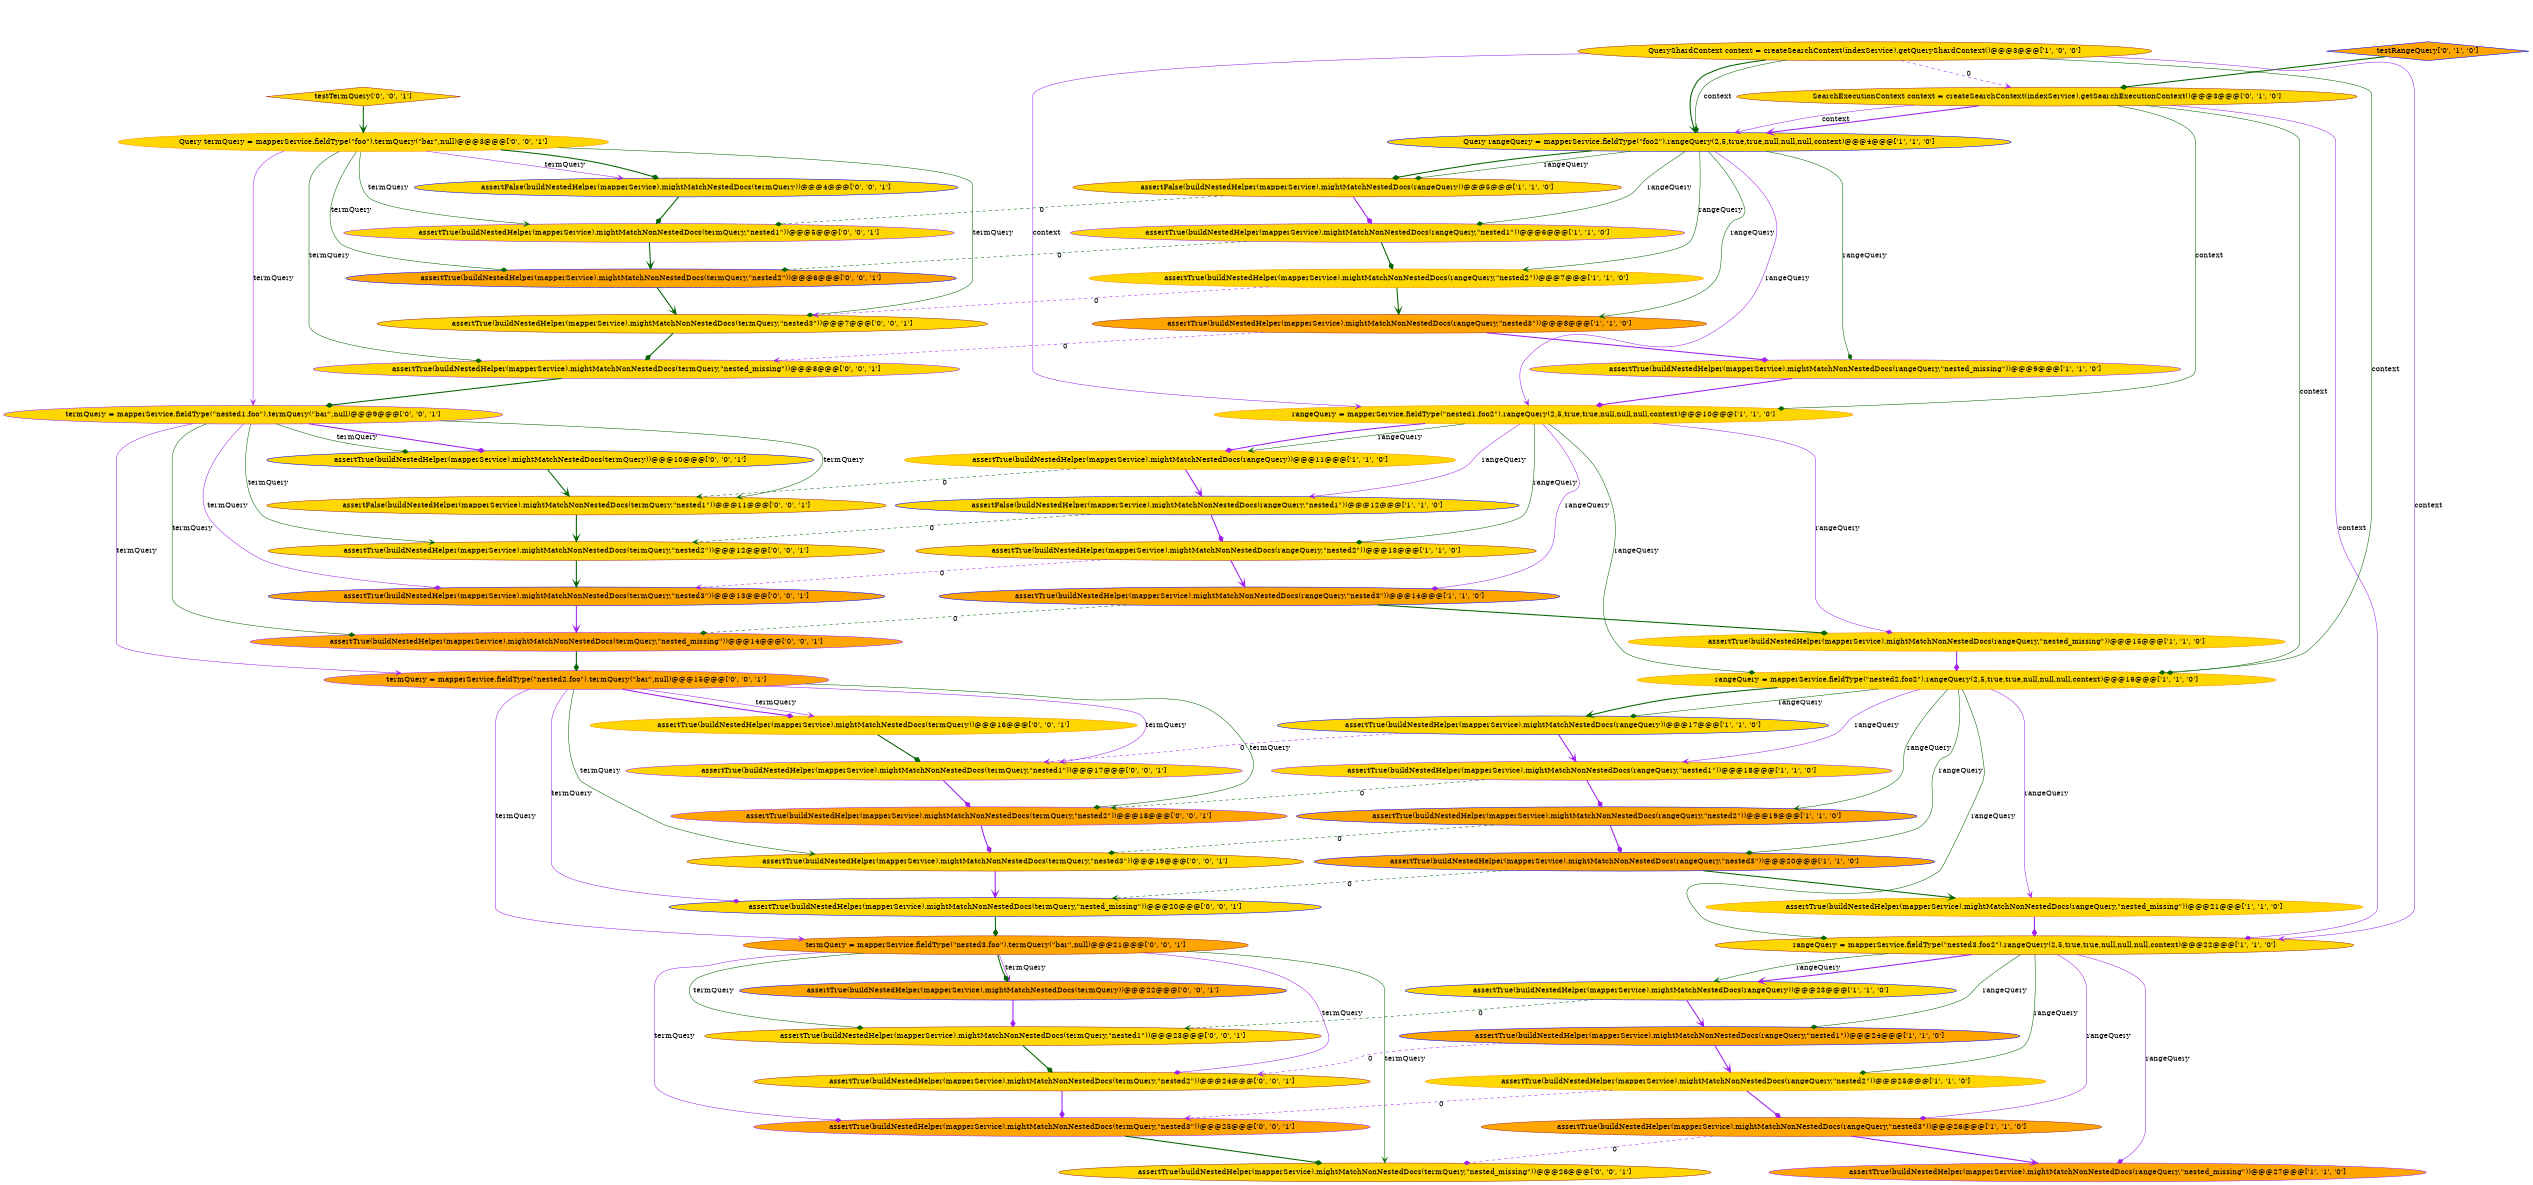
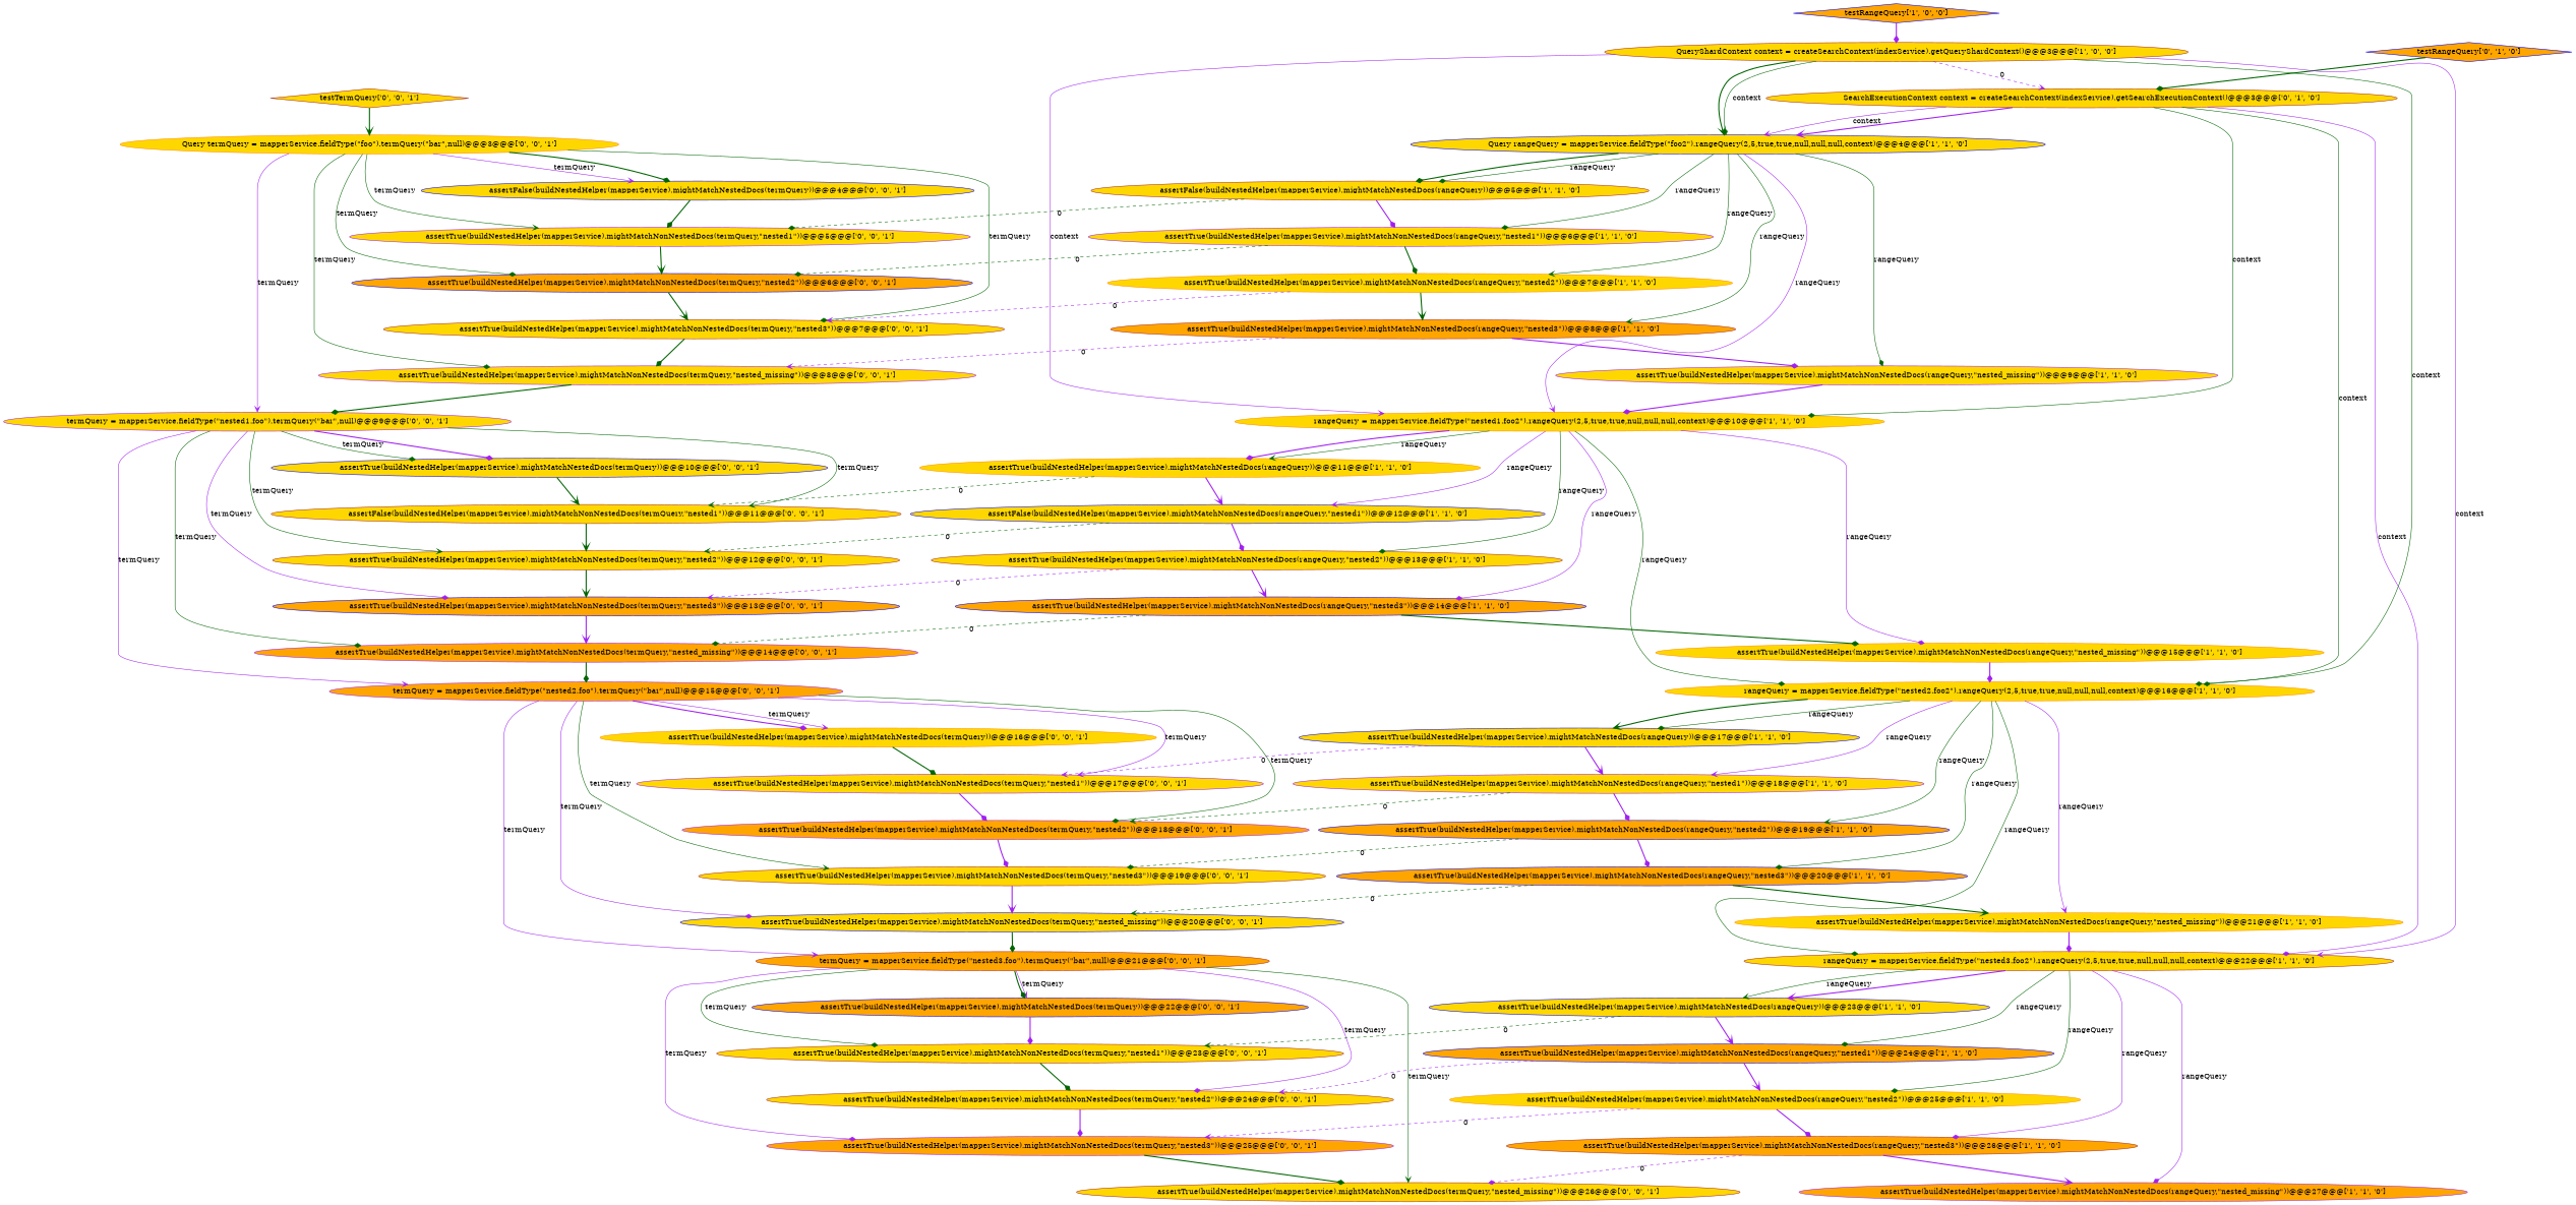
  digraph {
    node [fillcolor=gold shape=ellipse style=filled color=blue]
    edge [style=solid color=darkgreen arrowhead=diamond]
    n1 [label="assertTrue(buildNestedHelper(mapperService).mightMatchNestedDocs(termQuery))@@@16@@@['0', '0', '1']" color=darkorange]
    n2 [label="assertTrue(buildNestedHelper(mapperService).mightMatchNonNestedDocs(termQuery,\"nested1\"))@@@17@@@['0', '0', '1']" color=purple]
    n3 [fillcolor=orange label="assertTrue(buildNestedHelper(mapperService).mightMatchNonNestedDocs(rangeQuery,\"nested_missing\"))@@@27@@@['1', '1', '0']" color=purple]
    n4 [label="assertTrue(buildNestedHelper(mapperService).mightMatchNonNestedDocs(termQuery,\"nested1\"))@@@5@@@['0', '0', '1']" color=purple]
    n5 [fillcolor=orange label="assertTrue(buildNestedHelper(mapperService).mightMatchNonNestedDocs(termQuery,\"nested2\"))@@@6@@@['0', '0', '1']"]
    n6 [fillcolor=orange label="termQuery = mapperService.fieldType(\"nested2.foo\").termQuery(\"bar\",null)@@@15@@@['0', '0', '1']" color=purple]
    n7 [fillcolor=orange label="assertTrue(buildNestedHelper(mapperService).mightMatchNonNestedDocs(termQuery,\"nested2\"))@@@18@@@['0', '0', '1']" color=purple]
    n8 [label="assertTrue(buildNestedHelper(mapperService).mightMatchNonNestedDocs(termQuery,\"nested3\"))@@@19@@@['0', '0', '1']" color=brown]
    n9 [fillcolor=orange label="termQuery = mapperService.fieldType(\"nested3.foo\").termQuery(\"bar\",null)@@@21@@@['0', '0', '1']" color=brown]
    n10 [label="assertTrue(buildNestedHelper(mapperService).mightMatchNonNestedDocs(termQuery,\"nested_missing\"))@@@20@@@['0', '0', '1']"]
    n11 [label="assertTrue(buildNestedHelper(mapperService).mightMatchNonNestedDocs(termQuery,\"nested3\"))@@@7@@@['0', '0', '1']" color=brown]
    n12 [label="Query termQuery = mapperService.fieldType(\"foo\").termQuery(\"bar\",null)@@@3@@@['0', '0', '1']" color=darkorange]
    n13 [label="assertFalse(buildNestedHelper(mapperService).mightMatchNestedDocs(termQuery))@@@4@@@['0', '0', '1']"]
    n14 [label="termQuery = mapperService.fieldType(\"nested1.foo\").termQuery(\"bar\",null)@@@9@@@['0', '0', '1']" color=purple]
    n15 [label="assertTrue(buildNestedHelper(mapperService).mightMatchNonNestedDocs(termQuery,\"nested_missing\"))@@@8@@@['0', '0', '1']" color=purple]
    n16 [fillcolor=orange label="assertTrue(buildNestedHelper(mapperService).mightMatchNonNestedDocs(termQuery,\"nested3\"))@@@13@@@['0', '0', '1']"]
    n17 [fillcolor=orange label="assertTrue(buildNestedHelper(mapperService).mightMatchNonNestedDocs(termQuery,\"nested_missing\"))@@@14@@@['0', '0', '1']" color=purple]
    n18 [label="assertTrue(buildNestedHelper(mapperService).mightMatchNonNestedDocs(rangeQuery,\"nested2\"))@@@13@@@['1', '1', '0']" color=brown]
    n19 [fillcolor=orange label="assertTrue(buildNestedHelper(mapperService).mightMatchNonNestedDocs(rangeQuery,\"nested3\"))@@@14@@@['1', '1', '0']"]
    n20 [label="assertTrue(buildNestedHelper(mapperService).mightMatchNestedDocs(termQuery))@@@10@@@['0', '0', '1']"]
    n21 [label="assertTrue(buildNestedHelper(mapperService).mightMatchNonNestedDocs(termQuery,\"nested2\"))@@@12@@@['0', '0', '1']" color=brown]
    n22 [label="assertFalse(buildNestedHelper(mapperService).mightMatchNonNestedDocs(termQuery,\"nested1\"))@@@11@@@['0', '0', '1']" color=brown]
    n23 [label="rangeQuery = mapperService.fieldType(\"nested2.foo2\").rangeQuery(2,5,true,true,null,null,null,context)@@@16@@@['1', '1', '0']" color=darkorange]
    n24 [label="rangeQuery = mapperService.fieldType(\"nested3.foo2\").rangeQuery(2,5,true,true,null,null,null,context)@@@22@@@['1', '1', '0']" color=brown]
    n25 [fillcolor=orange label="assertTrue(buildNestedHelper(mapperService).mightMatchNonNestedDocs(rangeQuery,\"nested3\"))@@@20@@@['1', '1', '0']"]
    n26 [label="assertTrue(buildNestedHelper(mapperService).mightMatchNonNestedDocs(rangeQuery,\"nested1\"))@@@18@@@['1', '1', '0']" color=purple]
    n27 [fillcolor=orange label="assertTrue(buildNestedHelper(mapperService).mightMatchNonNestedDocs(rangeQuery,\"nested2\"))@@@19@@@['1', '1', '0']"]
    n28 [label="assertTrue(buildNestedHelper(mapperService).mightMatchNestedDocs(rangeQuery))@@@17@@@['1', '1', '0']"]
    n29 [label="assertTrue(buildNestedHelper(mapperService).mightMatchNonNestedDocs(rangeQuery,\"nested_missing\"))@@@21@@@['1', '1', '0']" color=darkorange]
    n30 [label="assertTrue(buildNestedHelper(mapperService).mightMatchNonNestedDocs(rangeQuery,\"nested2\"))@@@7@@@['1', '1', '0']" color=darkorange]
    n31 [fillcolor=orange label="assertTrue(buildNestedHelper(mapperService).mightMatchNonNestedDocs(rangeQuery,\"nested3\"))@@@8@@@['1', '1', '0']" color=brown]
    n32 [fillcolor=orange label="assertTrue(buildNestedHelper(mapperService).mightMatchNonNestedDocs(rangeQuery,\"nested3\"))@@@26@@@['1', '1', '0']" color=brown]
    n33 [label="assertTrue(buildNestedHelper(mapperService).mightMatchNonNestedDocs(rangeQuery,\"nested2\"))@@@25@@@['1', '1', '0']" color=darkorange]
    n34 [fillcolor=orange label="assertTrue(buildNestedHelper(mapperService).mightMatchNonNestedDocs(rangeQuery,\"nested1\"))@@@24@@@['1', '1', '0']"]
    n35 [label="assertTrue(buildNestedHelper(mapperService).mightMatchNestedDocs(rangeQuery))@@@23@@@['1', '1', '0']"]
    n36 [label="SearchExecutionContext context = createSearchContext(indexService).getSearchExecutionContext()@@@3@@@['0', '1', '0']" color=brown]
    n37 [label="rangeQuery = mapperService.fieldType(\"nested1.foo2\").rangeQuery(2,5,true,true,null,null,null,context)@@@10@@@['1', '1', '0']" color=darkorange]
    n38 [label="Query rangeQuery = mapperService.fieldType(\"foo2\").rangeQuery(2,5,true,true,null,null,null,context)@@@4@@@['1', '1', '0']"]
    n39 [label="assertTrue(buildNestedHelper(mapperService).mightMatchNonNestedDocs(termQuery,\"nested2\"))@@@24@@@['0', '0', '1']" color=brown]
    n40 [fillcolor=orange label="assertTrue(buildNestedHelper(mapperService).mightMatchNonNestedDocs(termQuery,\"nested3\"))@@@25@@@['0', '0', '1']" color=purple]
    n41 [fillcolor=orange label="assertTrue(buildNestedHelper(mapperService).mightMatchNestedDocs(termQuery))@@@22@@@['0', '0', '1']"]
    n42 [label="assertTrue(buildNestedHelper(mapperService).mightMatchNonNestedDocs(termQuery,\"nested1\"))@@@23@@@['0', '0', '1']" color=brown]
    n43 [label="assertTrue(buildNestedHelper(mapperService).mightMatchNonNestedDocs(termQuery,\"nested_missing\"))@@@26@@@['0', '0', '1']" color=brown]
    n44 [fillcolor=orange label="testRangeQuery['0', '1', '0']" shape=diamond]
    n45 [label="assertTrue(buildNestedHelper(mapperService).mightMatchNonNestedDocs(rangeQuery,\"nested_missing\"))@@@15@@@['1', '1', '0']" color=darkorange]
    n46 [label="assertTrue(buildNestedHelper(mapperService).mightMatchNestedDocs(rangeQuery))@@@11@@@['1', '1', '0']" color=darkorange]
    n47 [label="assertFalse(buildNestedHelper(mapperService).mightMatchNonNestedDocs(rangeQuery,\"nested1\"))@@@12@@@['1', '1', '0']"]
    n48 [label="QueryShardContext context = createSearchContext(indexService).getQueryShardContext()@@@3@@@['1', '0', '0']" color=brown]
    n49 [label="assertTrue(buildNestedHelper(mapperService).mightMatchNonNestedDocs(rangeQuery,\"nested_missing\"))@@@9@@@['1', '1', '0']" color=purple]
    n50 [label="testTermQuery['0', '0', '1']" shape=diamond color=brown]
    n51 [label="assertTrue(buildNestedHelper(mapperService).mightMatchNonNestedDocs(rangeQuery,\"nested1\"))@@@6@@@['1', '1', '0']" color=purple]
+   n52 [fillcolor=orange label="testRangeQuery['1', '0', '0']" shape=diamond]
    n53 [label="assertFalse(buildNestedHelper(mapperService).mightMatchNestedDocs(rangeQuery))@@@5@@@['1', '1', '0']" color=brown]
    n1 -> n2 [style=bold]
    n2 -> n7 [style=bold color=purple]
    n4 -> n5 [style=bold arrowhead=vee]
    n5 -> n11 [style=bold arrowhead=vee]
    n6 -> n1 [style=bold color=purple]
    n6 -> n1 [label=termQuery color=purple arrowhead=vee]
    n6 -> n2 [label=termQuery color=purple arrowhead=vee]
    n6 -> n7 [label=termQuery]
    n6 -> n8 [label=termQuery arrowhead=vee]
    n6 -> n9 [label=termQuery color=purple arrowhead=vee]
    n6 -> n10 [label=termQuery color=purple]
    n7 -> n8 [style=bold color=purple]
    n8 -> n10 [style=bold color=purple arrowhead=vee]
    n9 -> n39 [label=termQuery color=purple]
    n9 -> n40 [label=termQuery color=purple]
    n9 -> n41 [label=termQuery color=purple arrowhead=vee]
    n9 -> n41 [style=bold]
    n9 -> n42 [label=termQuery]
    n9 -> n43 [label=termQuery arrowhead=vee]
    n10 -> n9 [style=bold]
    n11 -> n15 [style=bold]
    n12 -> n4 [label=termQuery arrowhead=vee]
    n12 -> n5 [label=termQuery]
    n12 -> n11 [label=termQuery]
    n12 -> n13 [label=termQuery color=purple arrowhead=vee]
    n12 -> n13 [style=bold]
    n12 -> n14 [label=termQuery color=purple arrowhead=vee]
    n12 -> n15 [label=termQuery]
    n13 -> n4 [style=bold]
    n14 -> n6 [label=termQuery color=purple arrowhead=vee]
    n14 -> n16 [label=termQuery color=purple]
    n14 -> n17 [label=termQuery]
    n14 -> n20 [style=bold color=purple]
    n14 -> n20 [label=termQuery]
    n14 -> n21 [label=termQuery arrowhead=vee]
    n14 -> n22 [label=termQuery arrowhead=vee]
    n15 -> n14 [style=bold]
    n16 -> n17 [style=bold color=purple arrowhead=vee]
    n17 -> n6 [style=bold]
    n18 -> n16 [label=0 style=dashed color=purple arrowhead=vee]
    n18 -> n19 [style=bold color=purple arrowhead=vee]
    n19 -> n17 [label=0 style=dashed]
    n19 -> n45 [style=bold]
    n20 -> n22 [style=bold arrowhead=vee]
    n21 -> n16 [style=bold arrowhead=vee]
    n22 -> n21 [style=bold arrowhead=vee]
    n23 -> n24 [label=rangeQuery]
    n23 -> n25 [label=rangeQuery]
    n23 -> n26 [label=rangeQuery color=purple arrowhead=vee]
    n23 -> n27 [label=rangeQuery arrowhead=vee]
    n23 -> n28 [style=bold arrowhead=vee]
    n23 -> n28 [label=rangeQuery]
    n23 -> n29 [label=rangeQuery color=purple arrowhead=vee]
    n24 -> n3 [label=rangeQuery color=purple]
    n24 -> n32 [label=rangeQuery color=purple]
    n24 -> n33 [label=rangeQuery]
    n24 -> n34 [label=rangeQuery]
    n24 -> n35 [label=rangeQuery arrowhead=vee]
    n24 -> n35 [style=bold color=purple arrowhead=vee]
    n25 -> n10 [label=0 style=dashed arrowhead=vee]
    n25 -> n29 [style=bold arrowhead=vee]
    n26 -> n7 [label=0 style=dashed arrowhead=vee]
    n26 -> n27 [style=bold color=purple]
    n27 -> n8 [label=0 style=dashed]
    n27 -> n25 [style=bold color=purple]
    n28 -> n2 [label=0 style=dashed color=purple arrowhead=vee]
    n28 -> n26 [style=bold color=purple arrowhead=vee]
    n29 -> n24 [style=bold color=purple]
    n30 -> n11 [label=0 style=dashed color=purple arrowhead=vee]
    n30 -> n31 [style=bold arrowhead=vee]
    n31 -> n15 [label=0 style=dashed color=purple arrowhead=vee]
    n31 -> n49 [style=bold color=purple]
    n32 -> n3 [style=bold color=purple arrowhead=vee]
    n32 -> n43 [label=0 style=dashed color=purple]
    n33 -> n32 [style=bold color=purple]
    n33 -> n40 [label=0 style=dashed color=purple arrowhead=vee]
    n34 -> n33 [style=bold color=purple arrowhead=vee]
    n34 -> n39 [label=0 style=dashed color=purple arrowhead=vee]
    n35 -> n34 [style=bold color=purple arrowhead=vee]
    n35 -> n42 [label=0 style=dashed arrowhead=vee]
    n36 -> n23 [label=context]
    n36 -> n24 [label=context color=purple]
    n36 -> n37 [label=context]
    n36 -> n38 [style=bold color=purple arrowhead=vee]
    n36 -> n38 [label=context color=purple arrowhead=vee]
    n37 -> n18 [label=rangeQuery]
    n37 -> n19 [label=rangeQuery color=purple]
    n37 -> n23 [label=rangeQuery]
    n37 -> n45 [label=rangeQuery color=purple]
    n37 -> n46 [label=rangeQuery arrowhead=vee]
    n37 -> n46 [style=bold color=purple]
    n37 -> n47 [label=rangeQuery color=purple arrowhead=vee]
    n38 -> n30 [label=rangeQuery arrowhead=vee]
    n38 -> n31 [label=rangeQuery arrowhead=vee]
    n38 -> n37 [label=rangeQuery color=purple arrowhead=vee]
    n38 -> n49 [label=rangeQuery]
    n38 -> n51 [label=rangeQuery]
    n38 -> n53 [label=rangeQuery]
    n38 -> n53 [style=bold]
    n39 -> n40 [style=bold color=purple]
    n40 -> n43 [style=bold]
    n41 -> n42 [style=bold color=purple]
    n42 -> n39 [style=bold]
    n44 -> n36 [style=bold]
    n45 -> n23 [style=bold color=purple]
    n46 -> n22 [label=0 style=dashed arrowhead=vee]
    n46 -> n47 [style=bold color=purple arrowhead=vee]
    n47 -> n18 [style=bold color=purple]
    n47 -> n21 [label=0 style=dashed arrowhead=vee]
    n48 -> n23 [label=context]
    n48 -> n24 [label=context color=purple arrowhead=vee]
    n48 -> n36 [label=0 style=dashed color=purple arrowhead=vee]
    n48 -> n37 [label=context color=purple arrowhead=vee]
    n48 -> n38 [label=context]
    n48 -> n38 [style=bold arrowhead=vee]
    n49 -> n37 [style=bold color=purple]
    n50 -> n12 [style=bold arrowhead=vee]
    n51 -> n5 [label=0 style=dashed]
    n51 -> n30 [style=bold]
+   n52 -> n48 [style=bold color=purple]
    n53 -> n4 [label=0 style=dashed]
    n53 -> n51 [style=bold color=purple]
  }
